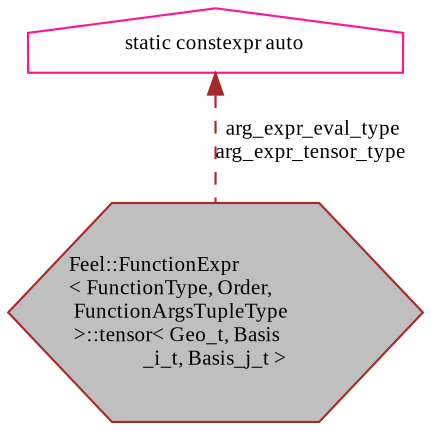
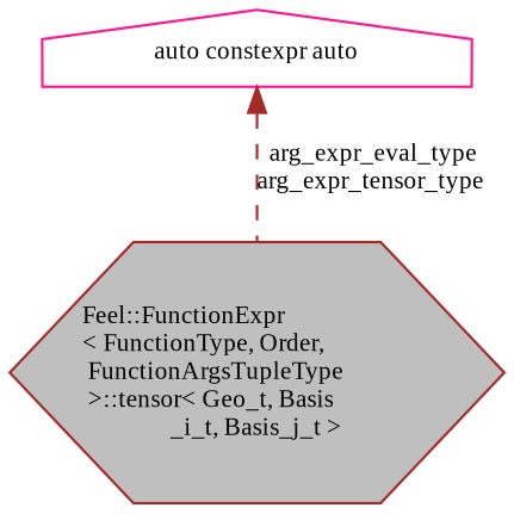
  digraph {
    fontname="Liberation Serif"
    node [fontname="Liberation Serif" fontsize=10 style=filled]
    n1 [color=brown fillcolor=grey75 fontcolor=black height=0.2 label="Feel::FunctionExpr\l\< FunctionType, Order,\l FunctionArgsTupleType\l \>::tensor\< Geo_t, Basis\l_i_t, Basis_j_t \>" shape=hexagon width=0.4]
-   n2 [color=deeppink fillcolor=white height=0.2 label="static constexpr auto" shape=house width=0.4]
+   n2 [color=deeppink fillcolor=white height=0.2 label="auto constexpr auto" shape=house width=0.4]
    n2 -> n1 [color=brown dir=back fontname="Liberation Serif" fontsize=10 label=" arg_expr_eval_type\narg_expr_tensor_type" labelfontname=Helvetica labelfontsize=10 style=dashed]
  }
